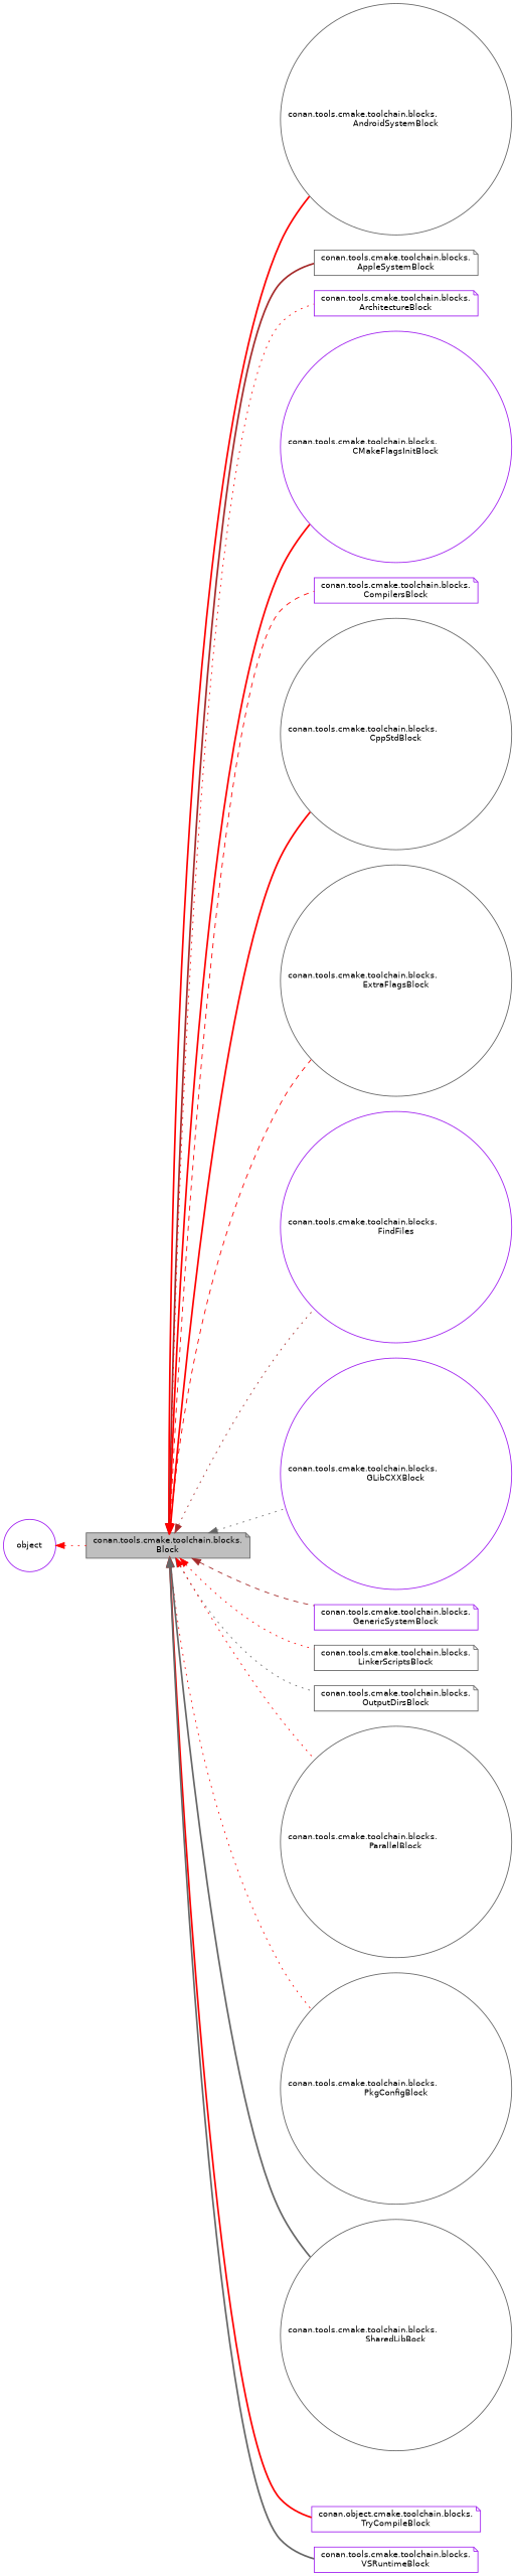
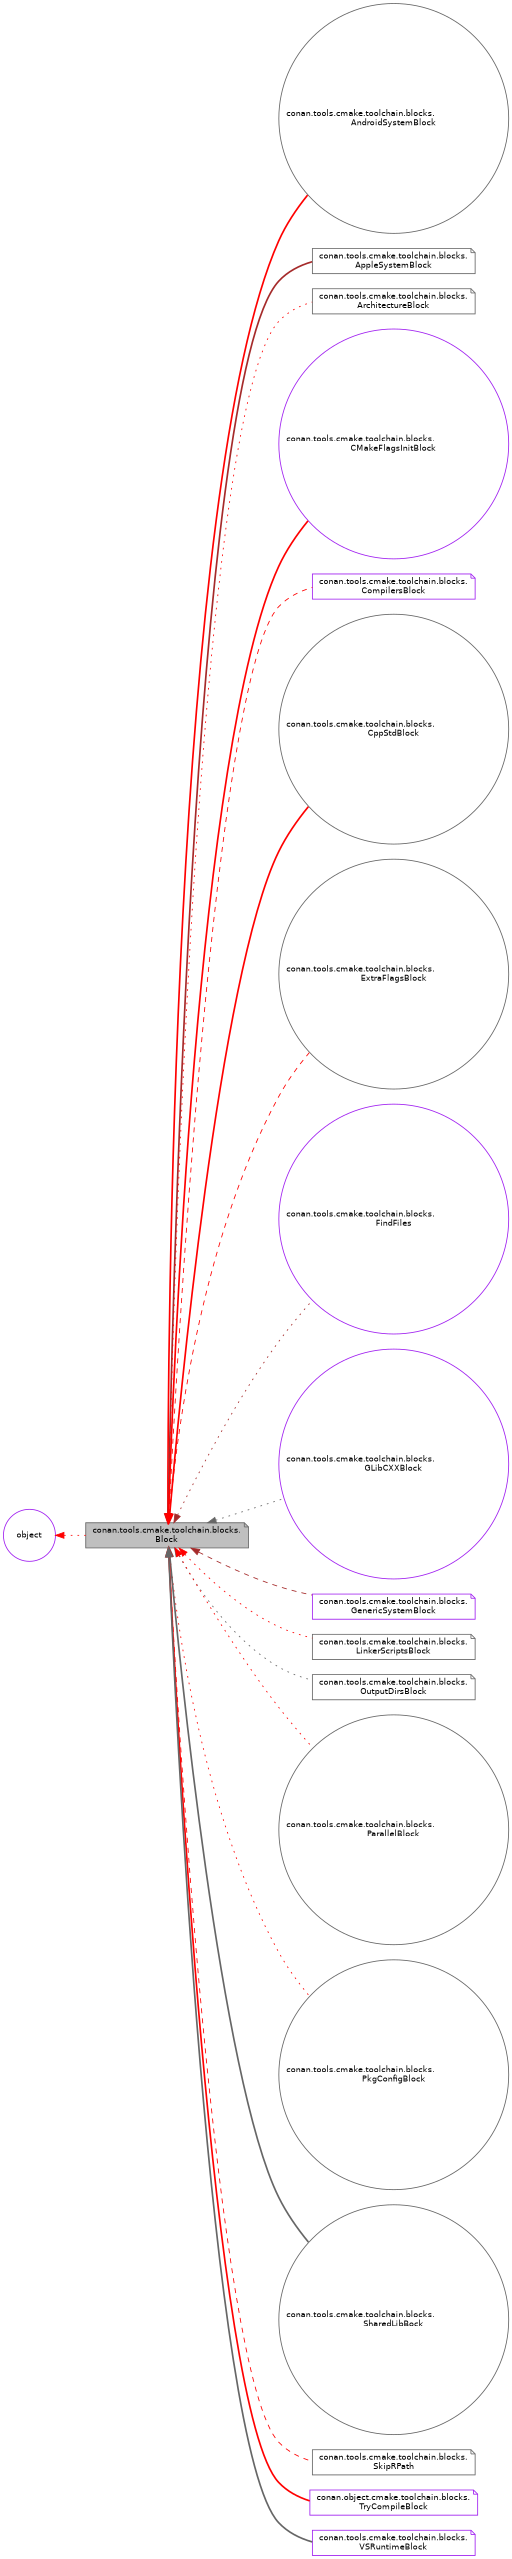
  digraph {
    rankdir=LR
    node [color=gray40 fillcolor=white fontname=Helvetica fontsize=10 shape=note style=filled]
    edge [color=red dir=back fontname=Helvetica fontsize=10 labelfontname=Helvetica labelfontsize=10 style=dotted]
    n1 [fillcolor=grey75 fontcolor=black height=0.2 label="conan.tools.cmake.toolchain.blocks.\lBlock" width=0.4]
    n2 [height=0.2 label="conan.tools.cmake.toolchain.blocks.\lAndroidSystemBlock" shape=circle width=0.4]
    n3 [height=0.2 label="conan.tools.cmake.toolchain.blocks.\lAppleSystemBlock" width=0.4]
-   n4 [color=purple height=0.2 label="conan.tools.cmake.toolchain.blocks.\lArchitectureBlock" width=0.4]
+   n4 [height=0.2 label="conan.tools.cmake.toolchain.blocks.\lArchitectureBlock" width=0.4]
    n5 [color=purple height=0.2 label="conan.tools.cmake.toolchain.blocks.\lCMakeFlagsInitBlock" shape=circle width=0.4]
    n6 [color=purple height=0.2 label="conan.tools.cmake.toolchain.blocks.\lCompilersBlock" width=0.4]
    n7 [height=0.2 label="conan.tools.cmake.toolchain.blocks.\lCppStdBlock" shape=circle width=0.4]
    n8 [height=0.2 label="conan.tools.cmake.toolchain.blocks.\lExtraFlagsBlock" shape=circle width=0.4]
    n9 [color=purple height=0.2 label="conan.tools.cmake.toolchain.blocks.\lFindFiles" shape=circle width=0.4]
    n10 [color=purple height=0.2 label="conan.tools.cmake.toolchain.blocks.\lGLibCXXBlock" shape=circle width=0.4]
    n11 [color=purple height=0.2 label="conan.tools.cmake.toolchain.blocks.\lGenericSystemBlock" width=0.4]
    n12 [height=0.2 label="conan.tools.cmake.toolchain.blocks.\lLinkerScriptsBlock" width=0.4]
    n13 [height=0.2 label="conan.tools.cmake.toolchain.blocks.\lOutputDirsBlock" width=0.4]
    n14 [height=0.2 label="conan.tools.cmake.toolchain.blocks.\lParallelBlock" shape=circle width=0.4]
    n15 [height=0.2 label="conan.tools.cmake.toolchain.blocks.\lPkgConfigBlock" shape=circle width=0.4]
    n16 [height=0.2 label="conan.tools.cmake.toolchain.blocks.\lSharedLibBock" shape=circle width=0.4]
+   n17 [height=0.2 label="conan.tools.cmake.toolchain.blocks.\lSkipRPath" width=0.4]
    n18 [color=purple height=0.2 label="conan.object.cmake.toolchain.blocks.\lTryCompileBlock" width=0.4]
    n19 [color=purple height=0.2 label="conan.tools.cmake.toolchain.blocks.\lVSRuntimeBlock" width=0.4]
    n20 [color=purple height=0.2 label=object shape=circle width=0.4]
    n1 -> n2 [style=bold]
    n1 -> n3 [color=brown style=bold]
    n1 -> n4
    n1 -> n5 [style=bold]
    n1 -> n6 [style=dashed]
    n1 -> n7 [style=bold]
    n1 -> n8 [style=dashed]
    n1 -> n9 [color=brown]
    n1 -> n10 [color=gray40]
    n1 -> n11 [color=brown style=dashed]
    n1 -> n12
    n1 -> n13 [color=gray40]
    n1 -> n14
    n1 -> n15
    n1 -> n16 [color=gray40 style=bold]
+   n1 -> n17 [style=dashed]
    n1 -> n18 [style=bold]
    n1 -> n19 [color=gray40 style=bold]
    n20 -> n1
  }
